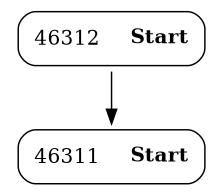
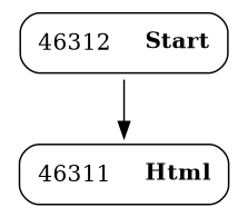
  digraph {
    node [shape=none]
-   n1 [label=<<TABLE border='1' cellspacing='0' cellpadding='10' style='rounded' ><TR><TD border='0'>46311</TD><TD border='0'><B>Start</B></TD></TR></TABLE>>]
+   n1 [label=<<TABLE border='1' cellspacing='0' cellpadding='10' style='rounded' ><TR><TD border='0'>46311</TD><TD border='0'><B>Html</B></TD></TR></TABLE>>]
    n2 [label=<<TABLE border='1' cellspacing='0' cellpadding='10' style='rounded' ><TR><TD border='0'>46312</TD><TD border='0'><B>Start</B></TD></TR></TABLE>>]
    n2 -> n1 [weight=2]
  }
